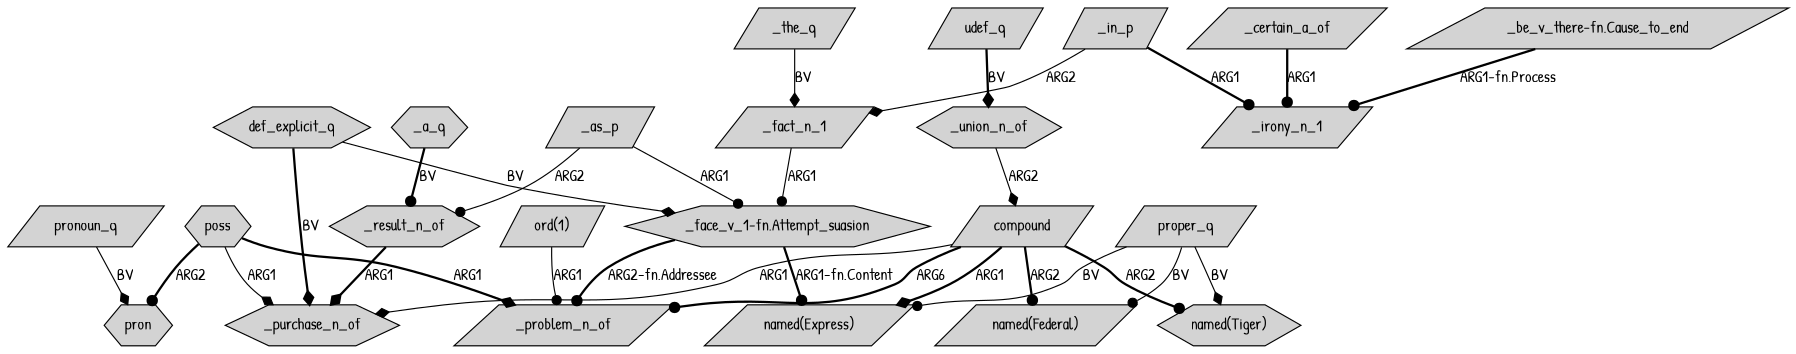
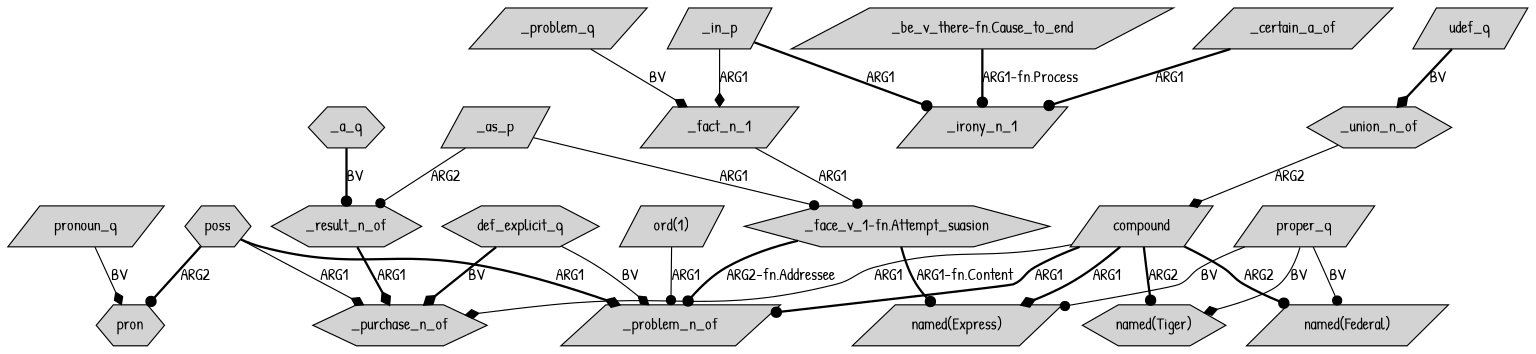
  digraph {
    fontname="Patrick Hand"
    node [fontname="Patrick Hand" shape=parallelogram style=filled]
    edge [arrowhead=dot fontname="Patrick Hand" style=bold]
    "_face_v_1-fn.Attempt_suasion" [shape=hexagon]
    "named(Express)"
    _problem_n_of
    compound
    _purchase_n_of [shape=hexagon]
    "named(Tiger)" [shape=hexagon]
    "named(Federal)"
    _union_n_of [shape=hexagon]
    _fact_n_1
    poss [shape=hexagon]
    pron [shape=hexagon]
    proper_q
    udef_q
    _certain_a_of
    _irony_n_1
    _in_p
    pronoun_q
    _as_p
    _result_n_of [shape=hexagon]
    def_explicit_q [shape=hexagon]
-   _the_q
+   _the_q [label=_problem_q]
    _a_q [shape=hexagon]
    "ord(1)"
    "_be_v_there-fn.Cause_to_end"
    "_face_v_1-fn.Attempt_suasion" -> "named(Express)" [label="ARG1-fn.Content"]
    "_face_v_1-fn.Attempt_suasion" -> _problem_n_of [label="ARG2-fn.Addressee"]
    compound -> "named(Express)" [arrowhead=diamond label=ARG1]
-   compound -> _problem_n_of [label=ARG6]
+   compound -> _problem_n_of [label=ARG1]
    compound -> _purchase_n_of [arrowhead=diamond label=ARG1 style=solid]
    compound -> "named(Tiger)" [label=ARG2]
    compound -> "named(Federal)" [label=ARG2]
    _union_n_of -> compound [arrowhead=diamond label=ARG2 style=solid]
    _fact_n_1 -> "_face_v_1-fn.Attempt_suasion" [label=ARG1 style=solid]
    poss -> _problem_n_of [arrowhead=diamond label=ARG1]
    poss -> _purchase_n_of [arrowhead=diamond label=ARG1 style=solid]
    poss -> pron [label=ARG2]
    proper_q -> "named(Express)" [label=BV style=solid]
    proper_q -> "named(Tiger)" [arrowhead=diamond label=BV style=solid]
    proper_q -> "named(Federal)" [label=BV style=solid]
    udef_q -> _union_n_of [arrowhead=diamond label=BV]
    _certain_a_of -> _irony_n_1 [label=ARG1]
-   _in_p -> _fact_n_1 [arrowhead=diamond label=ARG2 style=solid]
+   _in_p -> _fact_n_1 [arrowhead=diamond label=ARG1 style=solid]
    _in_p -> _irony_n_1 [label=ARG1]
    pronoun_q -> pron [arrowhead=diamond label=BV style=solid]
    _as_p -> "_face_v_1-fn.Attempt_suasion" [label=ARG1 style=solid]
    _as_p -> _result_n_of [label=ARG2 style=solid]
    _result_n_of -> _purchase_n_of [arrowhead=diamond label=ARG1]
-   def_explicit_q -> "_face_v_1-fn.Attempt_suasion" [arrowhead=diamond label=BV style=solid]
+   def_explicit_q -> _problem_n_of [arrowhead=diamond label=BV style=solid]
    def_explicit_q -> _purchase_n_of [arrowhead=diamond label=BV]
    _the_q -> _fact_n_1 [arrowhead=diamond label=BV style=solid]
    _a_q -> _result_n_of [label=BV]
    "ord(1)" -> _problem_n_of [label=ARG1 style=solid]
    "_be_v_there-fn.Cause_to_end" -> _irony_n_1 [label="ARG1-fn.Process"]
  }
